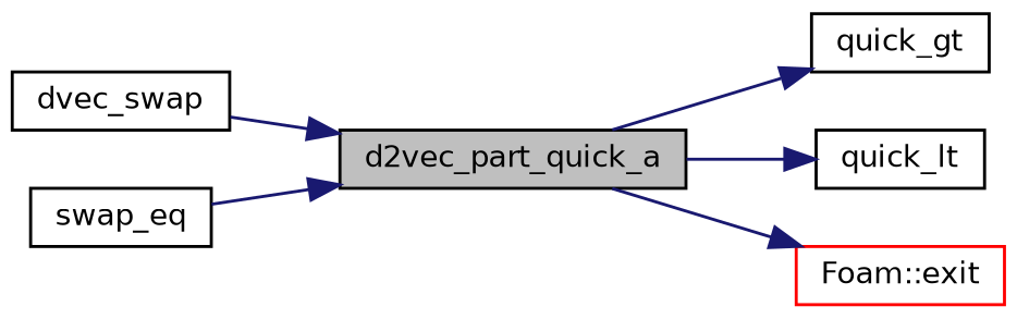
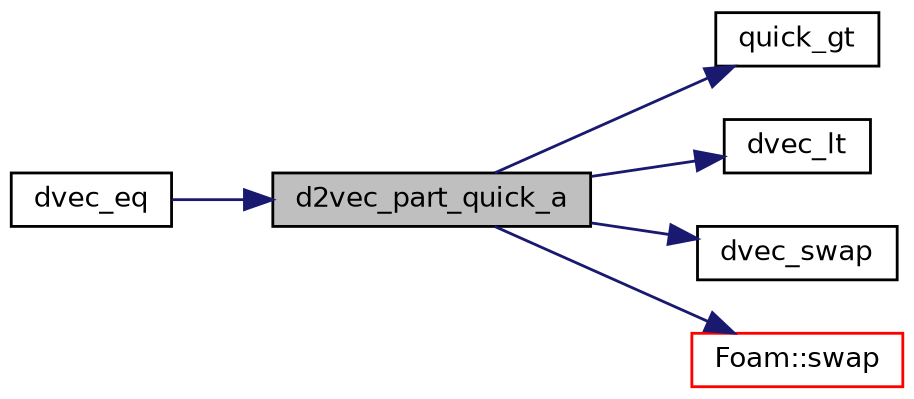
  digraph {
    rankdir=LR
    node [color=black fontname=Helvetica fontsize=10 shape=record]
    edge [color=midnightblue fontname=Helvetica fontsize=10 labelfontname=Helvetica labelfontsize=10 style=solid]
    n1 [fillcolor=grey75 fontcolor=black height=0.2 label=d2vec_part_quick_a style=filled width=0.4]
    n2 [height=0.2 label=quick_gt width=0.4]
-   n3 [height=0.2 label=quick_lt width=0.4]
+   n3 [height=0.2 label=dvec_lt width=0.4]
    n4 [height=0.2 label=dvec_swap width=0.4]
-   n5 [color=red height=0.2 label="Foam::exit" width=0.4]
-   n6 [height=0.2 label=swap_eq width=0.4]
+   n5 [color=red height=0.2 label="Foam::swap" width=0.4]
+   n6 [height=0.2 label=dvec_eq width=0.4]
    n1 -> n2
    n1 -> n3
-   n4 -> n1
+   n1 -> n4
    n1 -> n5
    n6 -> n1
  }
